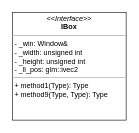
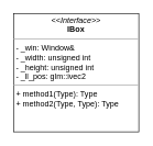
  <mxCell id="0" />
  <mxCell id="1" parent="0" />
- <mxCell id="2" value="&lt;p style=&quot;margin:0px;margin-top:4px;text-align:center;&quot;&gt;&lt;i&gt;&amp;lt;&amp;lt;Interface&amp;gt;&amp;gt;&lt;/i&gt;&lt;br&gt;&lt;b&gt;IBox&lt;/b&gt;&lt;/p&gt;&lt;hr size=&quot;1&quot;&gt;&lt;p style=&quot;margin:0px;margin-left:4px;&quot;&gt;- _win: Window&amp;amp;&lt;/p&gt;&lt;p style=&quot;margin:0px;margin-left:4px;&quot;&gt;- _width: unsigned int&lt;/p&gt;&lt;p style=&quot;margin:0px;margin-left:4px;&quot;&gt;- _height: unsigned int&lt;/p&gt;&lt;p style=&quot;margin:0px;margin-left:4px;&quot;&gt;- _ll_pos: glm::ivec2&lt;/p&gt;&lt;hr size=&quot;1&quot;&gt;&lt;p style=&quot;margin:0px;margin-left:4px;&quot;&gt;+ method1(Type): Type&lt;br&gt;+ method9(Type, Type): Type&lt;/p&gt;" style="verticalAlign=top;align=left;overflow=fill;fontSize=12;fontFamily=Helvetica;html=1;" vertex="1" parent="1"><mxGeometry x="20" y="20" width="190" height="180" as="geometry" /></mxCell>
+ <mxCell id="2" value="&lt;p style=&quot;margin:0px;margin-top:4px;text-align:center;&quot;&gt;&lt;i&gt;&amp;lt;&amp;lt;Interface&amp;gt;&amp;gt;&lt;/i&gt;&lt;br&gt;&lt;b&gt;IBox&lt;/b&gt;&lt;/p&gt;&lt;hr size=&quot;1&quot;&gt;&lt;p style=&quot;margin:0px;margin-left:4px;&quot;&gt;- _win: Window&amp;amp;&lt;/p&gt;&lt;p style=&quot;margin:0px;margin-left:4px;&quot;&gt;- _width: unsigned int&lt;/p&gt;&lt;p style=&quot;margin:0px;margin-left:4px;&quot;&gt;- _height: unsigned int&lt;/p&gt;&lt;p style=&quot;margin:0px;margin-left:4px;&quot;&gt;- _ll_pos: glm::ivec2&lt;/p&gt;&lt;hr size=&quot;1&quot;&gt;&lt;p style=&quot;margin:0px;margin-left:4px;&quot;&gt;+ method1(Type): Type&lt;br&gt;+ method2(Type, Type): Type&lt;/p&gt;" style="verticalAlign=top;align=left;overflow=fill;fontSize=12;fontFamily=Helvetica;html=1;" vertex="1" parent="1"><mxGeometry x="20" y="20" width="190" height="180" as="geometry" /></mxCell>
